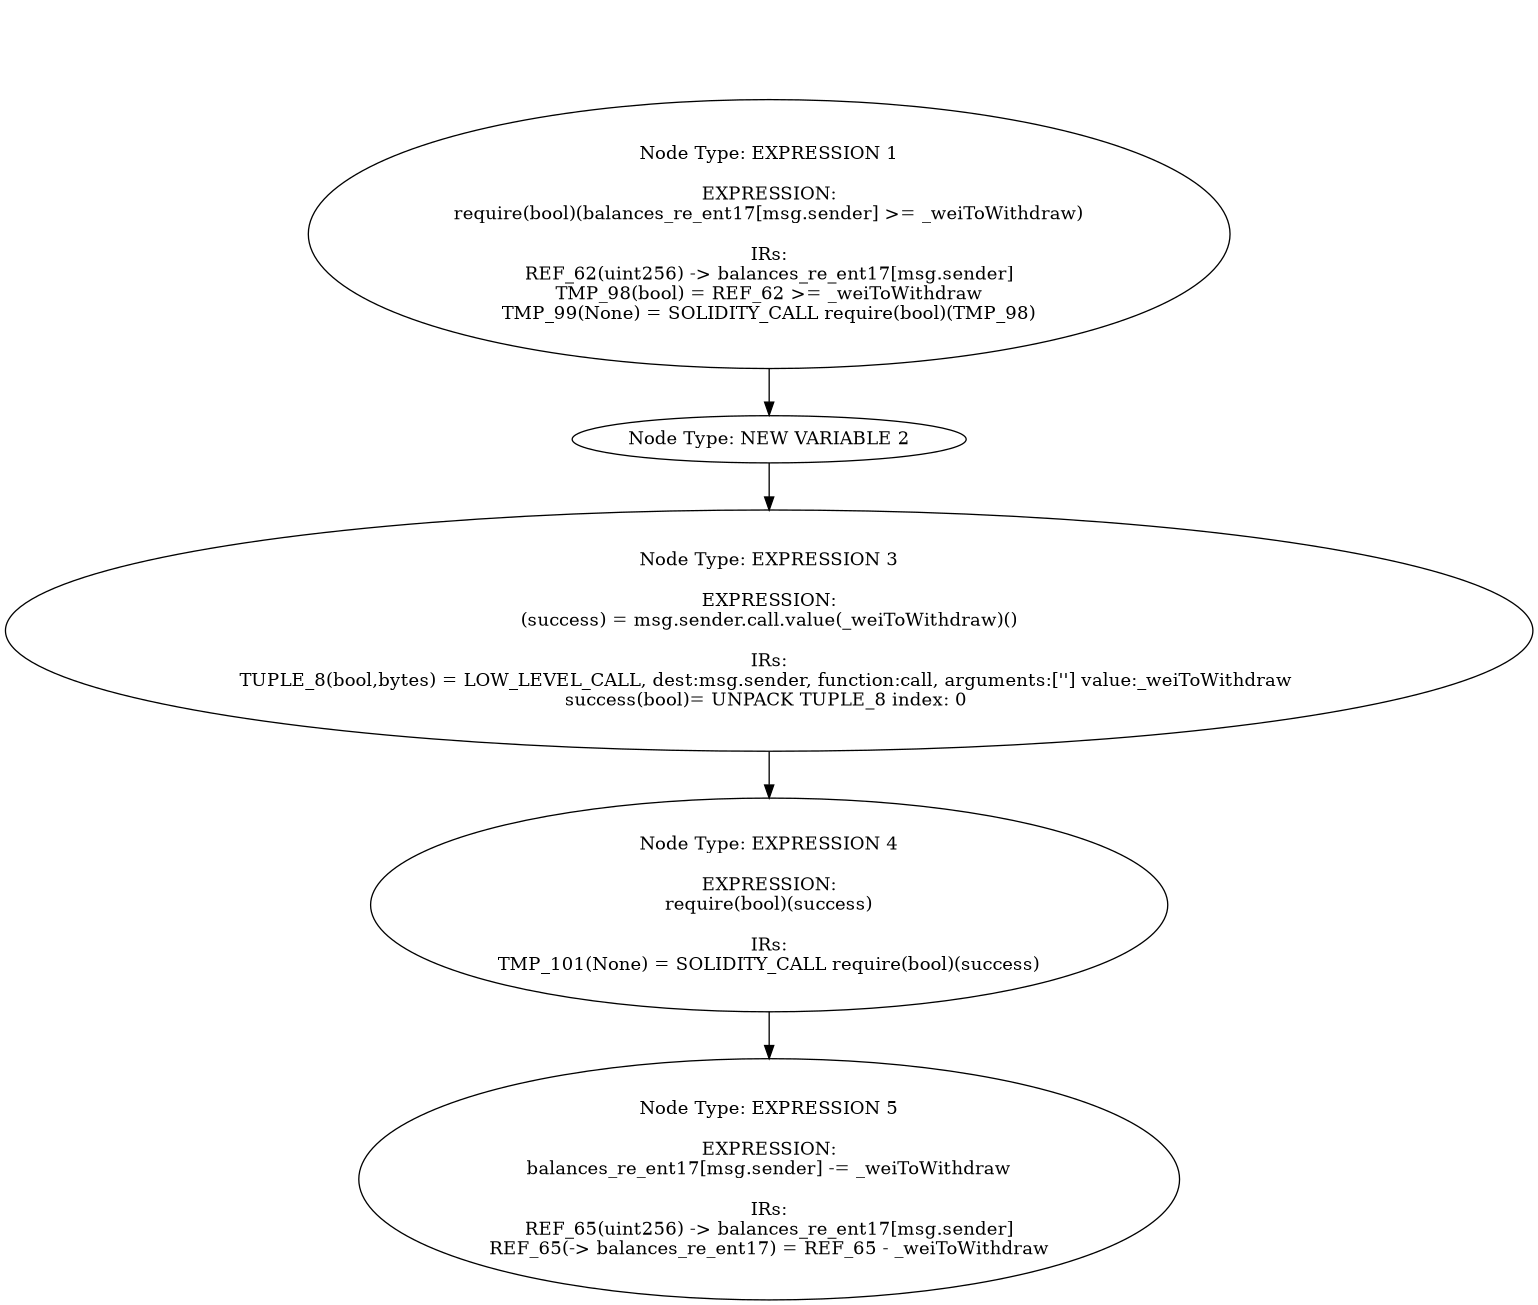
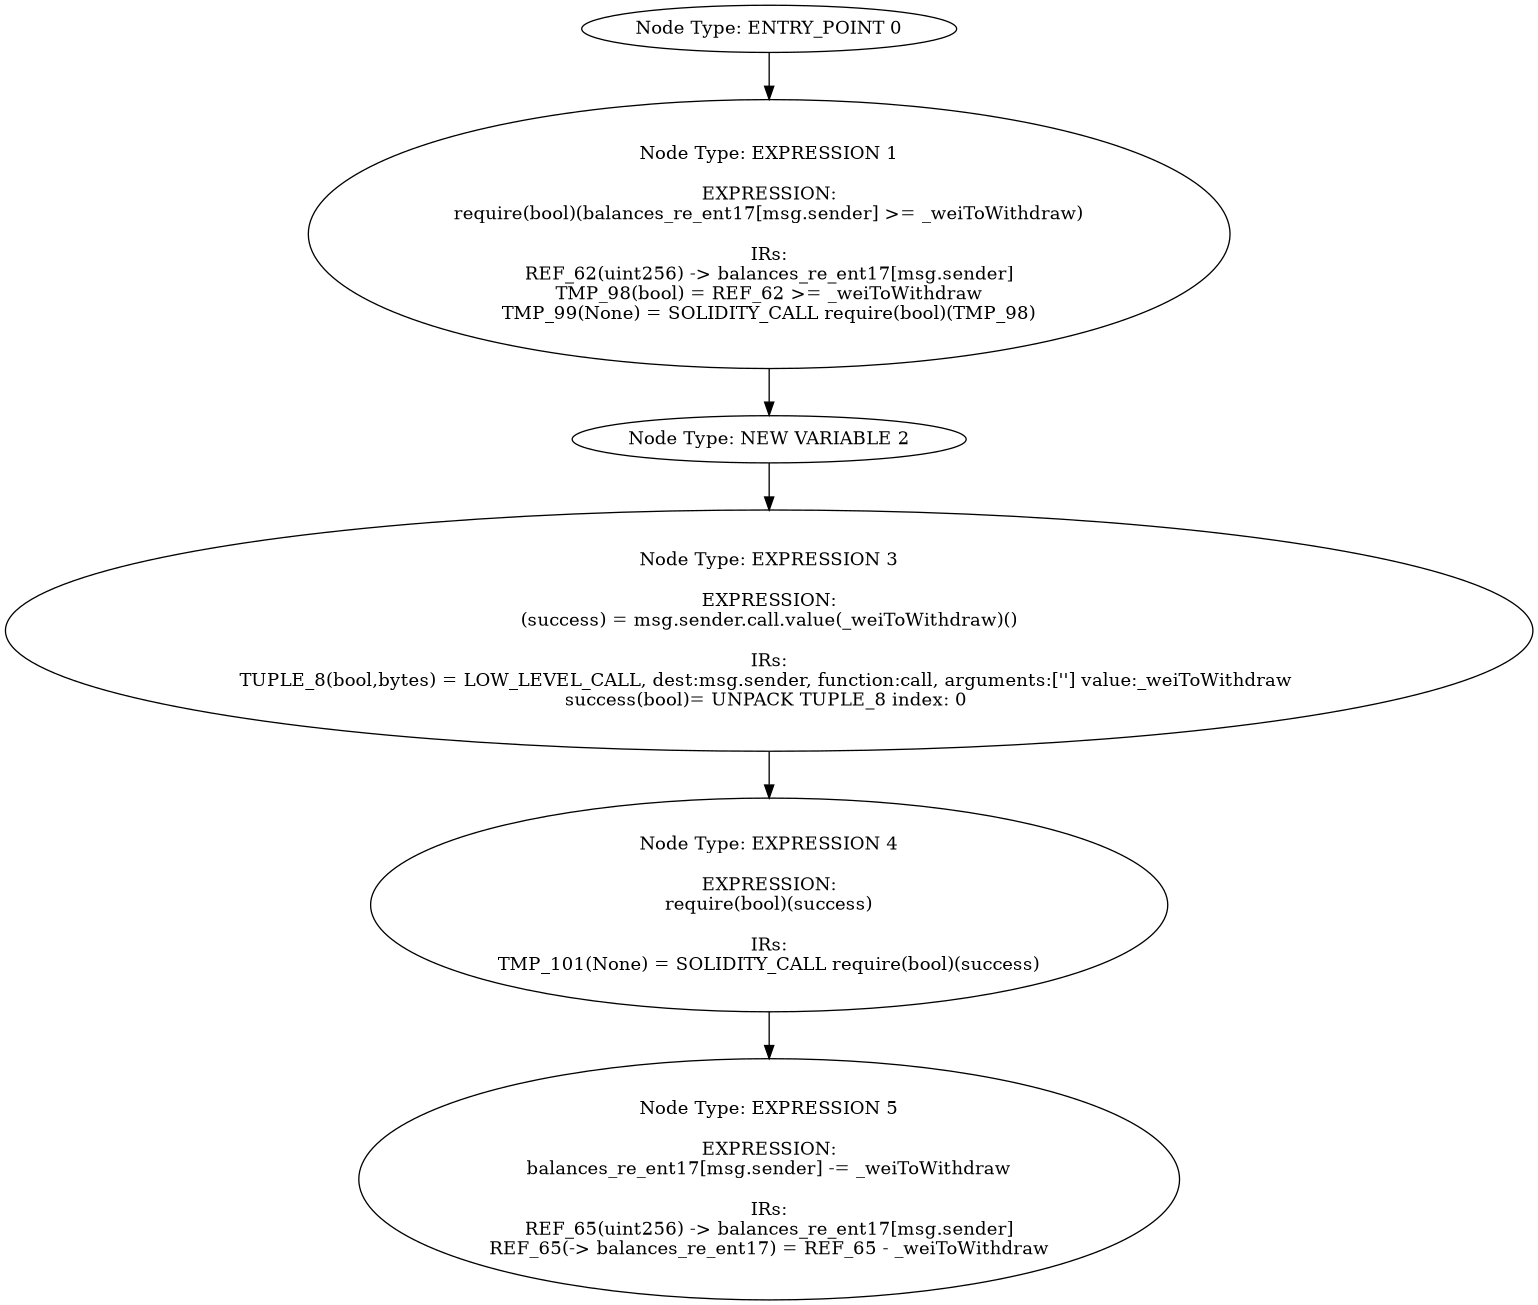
  digraph {
+   n1 [label="Node Type: ENTRY_POINT 0\n"]
    n2 [label="Node Type: EXPRESSION 1\n\nEXPRESSION:\nrequire(bool)(balances_re_ent17[msg.sender] >= _weiToWithdraw)\n\nIRs:\nREF_62(uint256) -> balances_re_ent17[msg.sender]\nTMP_98(bool) = REF_62 >= _weiToWithdraw\nTMP_99(None) = SOLIDITY_CALL require(bool)(TMP_98)"]
    n3 [label="Node Type: NEW VARIABLE 2\n"]
    n4 [label="Node Type: EXPRESSION 3\n\nEXPRESSION:\n(success) = msg.sender.call.value(_weiToWithdraw)()\n\nIRs:\nTUPLE_8(bool,bytes) = LOW_LEVEL_CALL, dest:msg.sender, function:call, arguments:[''] value:_weiToWithdraw \nsuccess(bool)= UNPACK TUPLE_8 index: 0 "]
    n5 [label="Node Type: EXPRESSION 4\n\nEXPRESSION:\nrequire(bool)(success)\n\nIRs:\nTMP_101(None) = SOLIDITY_CALL require(bool)(success)"]
    n6 [label="Node Type: EXPRESSION 5\n\nEXPRESSION:\nbalances_re_ent17[msg.sender] -= _weiToWithdraw\n\nIRs:\nREF_65(uint256) -> balances_re_ent17[msg.sender]\nREF_65(-> balances_re_ent17) = REF_65 - _weiToWithdraw"]
+   n1 -> n2
    n2 -> n3
    n3 -> n4
    n4 -> n5
    n5 -> n6
  }
